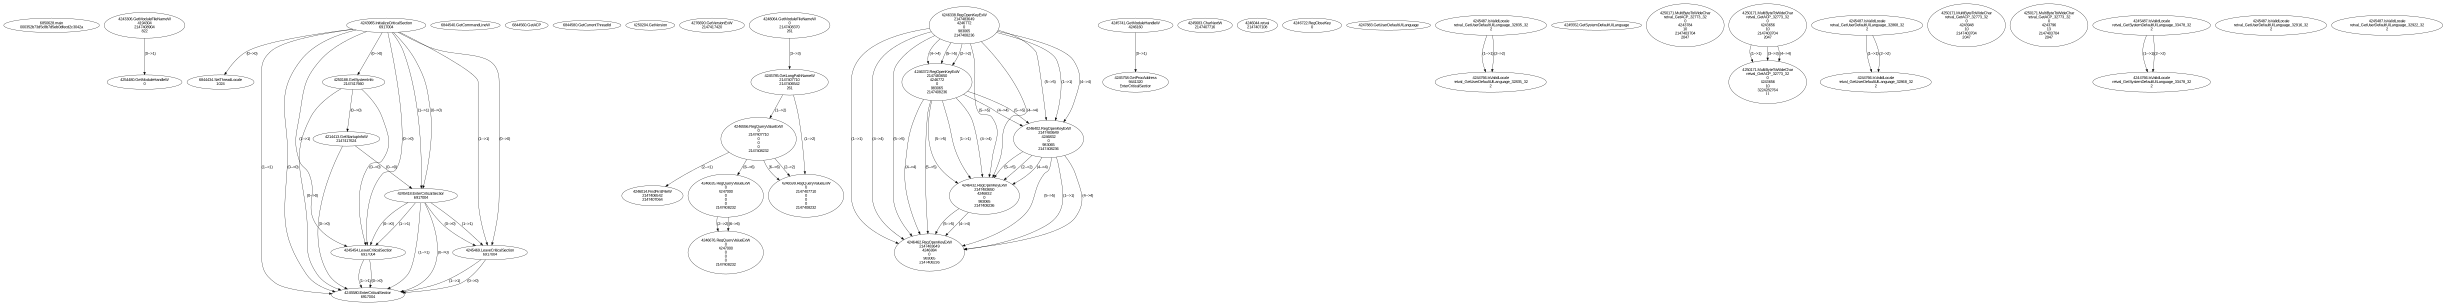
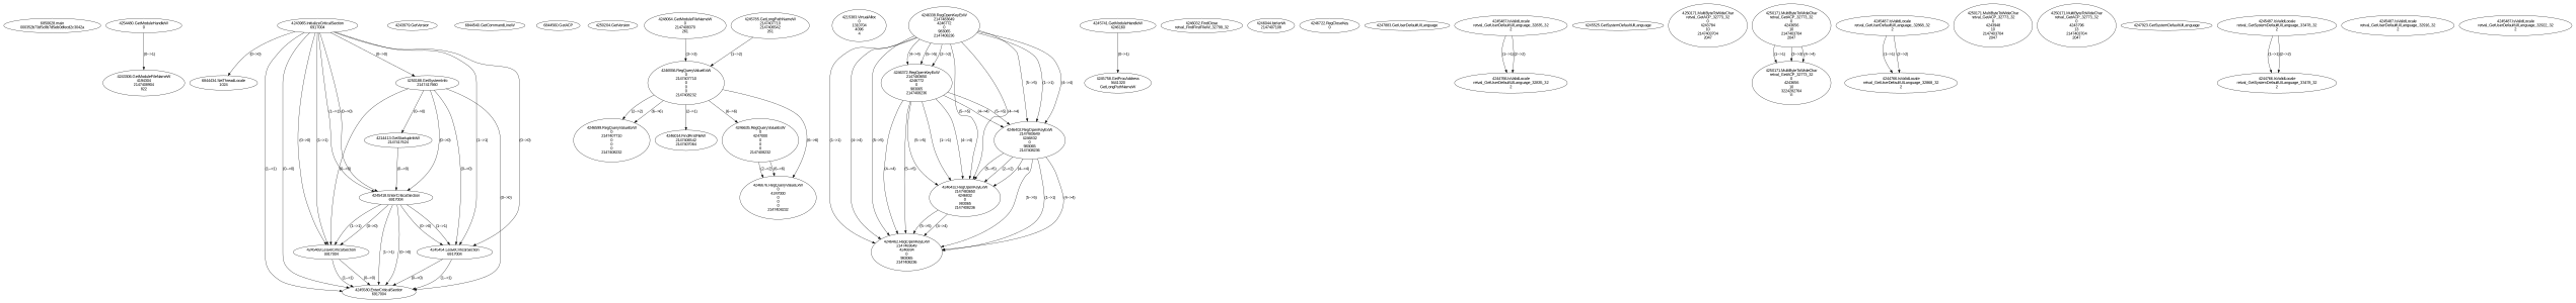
  digraph {
    fontname="Liberation Sans"
    node [fontname="Liberation Sans"]
    edge [fontname="Liberation Sans"]
    n1 [label="6850628.main\n000352b73d5c8b7d5eb0dfecd2c3042a"]
    n2 [label="4254480.GetModuleHandleW\n0"]
    n3 [label="4243306.GetModuleFileNameW\n4194304\n2147408904\n822"]
    n4 [label="6844434.SetThreadLocale\n1024"]
    n5 [label="4243965.InitializeCriticalSection\n6917004"]
    n6 [label="4250188.GetSystemInfo\n2147417660"]
    n7 [label="4245418.EnterCriticalSection\n6917004"]
    n8 [label="4245469.LeaveCriticalSection\n6917004"]
    n9 [label="4245454.LeaveCriticalSection\n6917004"]
    n10 [label="4245580.EnterCriticalSection\n6917004"]
    n11 [label="4214413.GetStartupInfoW\n2147417624"]
+   n12 [label="4243979.GetVersion\n"]
    n13 [label="6844540.GetCommandLineW\n"]
    n14 [label="6844560.GetACP\n"]
-   n15 [label="6844580.GetCurrentThreadId\n"]
    n16 [label="4250204.GetVersion\n"]
-   n17 [label="4276690.GetVersionExW\n2147417420"]
    n18 [label="4248064.GetModuleFileNameW\n0\n2147408370\n261"]
    n19 [label="4245785.GetLongPathNameW\n2147407710\n2147406542\n261"]
    n20 [label="4246556.RegQueryValueExW\n0\n2147407710\n0\n0\n0\n2147408232"]
    n21 [label="4246599.RegQueryValueExW\n0\n2147407710\n0\n0\n0\n2147408232"]
+   n22 [label="4215383.VirtualAlloc\n0\n1310704\n4096\n4"]
    n23 [label="4246338.RegOpenKeyExW\n2147483649\n4246772\n0\n983065\n2147408236"]
    n24 [label="4246372.RegOpenKeyExW\n2147483650\n4246772\n0\n983065\n2147408236"]
    n25 [label="4246402.RegOpenKeyExW\n2147483649\n4246832\n0\n983065\n2147408236"]
    n26 [label="4246432.RegOpenKeyExW\n2147483650\n4246832\n0\n983065\n2147408236"]
    n27 [label="4246462.RegOpenKeyExW\n2147483649\n4246884\n0\n983065\n2147408236"]
    n28 [label="4245741.GetModuleHandleW\n4246160"]
-   n29 [label="4245758.GetProcAddress\n9441320\nEnterCriticalSection"]
+   n29 [label="4245758.GetProcAddress\n9441320\nGetLongPathNameW"]
    n30 [label="4246014.FindFirstFileW\n2147406542\n2147407064"]
    n31 [label="4246635.RegQueryValueExW\n0\n4247000\n0\n0\n0\n2147408232"]
    n32 [label="4246676.RegQueryValueExW\n0\n4247000\n0\n0\n0\n2147408232"]
-   n33 [label="4245683.CharNextW\n2147407716"]
-   n35 [label="4246044.retval\n2147407108"]
+   n34 [label="4246032.FindClose\nretval_FindFirstFileW_32799_32"]
+   n35 [label="4246044.lstrlenW\n2147407108"]
    n36 [label="4246722.RegCloseKey\n0"]
    n37 [label="4247883.GetUserDefaultUILanguage\n"]
    n38 [label="4245487.IsValidLocale\nretval_GetUserDefaultUILanguage_32835_32\n2"]
    n39 [label="4244766.IsValidLocale\nretval_GetUserDefaultUILanguage_32835_32\n2"]
-   n41 [label="4245552.GetSystemDefaultUILanguage\n"]
+   n40 [label="4245525.GetSystemDefaultUILanguage\n"]
    n42 [label="4250171.MultiByteToWideChar\nretval_GetACP_32773_32\n0\n4243784\n10\n2147403704\n2047"]
    n43 [label="4250171.MultiByteToWideChar\nretval_GetACP_32773_32\n0\n4243656\n10\n2147403704\n2047"]
    n44 [label="4250171.MultiByteToWideChar\nretval_GetACP_32773_32\n0\n4243656\n10\n3224282764\n11"]
    n45 [label="4245487.IsValidLocale\nretval_GetUserDefaultUILanguage_32868_32\n2"]
    n46 [label="4244766.IsValidLocale\nretval_GetUserDefaultUILanguage_32868_32\n2"]
    n47 [label="4250171.MultiByteToWideChar\nretval_GetACP_32773_32\n0\n4243948\n10\n2147403704\n2047"]
    n48 [label="4250171.MultiByteToWideChar\nretval_GetACP_32773_32\n0\n4243796\n13\n2147403704\n2047"]
+   n49 [label="4247923.GetSystemDefaultUILanguage\n"]
    n50 [label="4245487.IsValidLocale\nretval_GetSystemDefaultUILanguage_33478_32\n2"]
    n51 [label="4244766.IsValidLocale\nretval_GetSystemDefaultUILanguage_33478_32\n2"]
    n52 [label="4245487.IsValidLocale\nretval_GetUserDefaultUILanguage_32916_32\n2"]
    n53 [label="4245487.IsValidLocale\nretval_GetUserDefaultUILanguage_32922_32\n2"]
-   n3 -> n2 [label="(0-->1)"]
+   n2 -> n3 [label="(0-->1)"]
    n5 -> n4 [label="(0-->0)"]
    n5 -> n6 [label="(0-->0)"]
    n5 -> n7 [label="(1-->1)"]
    n5 -> n7 [label="(0-->0)"]
    n5 -> n8 [label="(1-->1)"]
    n5 -> n8 [label="(0-->0)"]
    n5 -> n9 [label="(1-->1)"]
    n5 -> n9 [label="(0-->0)"]
    n5 -> n10 [label="(1-->1)"]
    n5 -> n10 [label="(0-->0)"]
+   n6 -> n7 [label="(0-->0)"]
+   n6 -> n8 [label="(0-->0)"]
    n6 -> n9 [label="(0-->0)"]
    n6 -> n10 [label="(0-->0)"]
    n6 -> n11 [label="(0-->0)"]
    n7 -> n8 [label="(1-->1)"]
    n7 -> n8 [label="(0-->0)"]
    n7 -> n9 [label="(1-->1)"]
    n7 -> n9 [label="(0-->0)"]
    n7 -> n10 [label="(1-->1)"]
    n7 -> n10 [label="(0-->0)"]
    n8 -> n10 [label="(1-->1)"]
    n8 -> n10 [label="(0-->0)"]
    n9 -> n10 [label="(1-->1)"]
    n9 -> n10 [label="(0-->0)"]
    n11 -> n7 [label="(0-->0)"]
-   n11 -> n10 [label="(0-->0)"]
-   n18 -> n19 [label="(3-->3)"]
+   n18 -> n20 [label="(3-->3)"]
    n19 -> n20 [label="(1-->2)"]
-   n19 -> n21 [label="(1-->2)"]
    n20 -> n21 [label="(2-->2)"]
    n20 -> n21 [label="(6-->6)"]
    n20 -> n30 [label="(2-->1)"]
    n20 -> n31 [label="(6-->6)"]
+   n20 -> n32 [label="(6-->6)"]
    n23 -> n24 [label="(2-->2)"]
    n23 -> n24 [label="(4-->4)"]
    n23 -> n24 [label="(5-->5)"]
    n23 -> n25 [label="(1-->1)"]
    n23 -> n25 [label="(4-->4)"]
    n23 -> n25 [label="(5-->5)"]
    n23 -> n26 [label="(4-->4)"]
    n23 -> n26 [label="(5-->5)"]
    n23 -> n27 [label="(1-->1)"]
    n23 -> n27 [label="(4-->4)"]
    n23 -> n27 [label="(5-->5)"]
    n24 -> n25 [label="(4-->4)"]
    n24 -> n25 [label="(5-->5)"]
    n24 -> n26 [label="(1-->1)"]
    n24 -> n26 [label="(4-->4)"]
    n24 -> n26 [label="(5-->5)"]
    n24 -> n27 [label="(4-->4)"]
    n24 -> n27 [label="(5-->5)"]
    n25 -> n26 [label="(2-->2)"]
    n25 -> n26 [label="(4-->4)"]
    n25 -> n26 [label="(5-->5)"]
    n25 -> n27 [label="(1-->1)"]
    n25 -> n27 [label="(4-->4)"]
    n25 -> n27 [label="(5-->5)"]
    n26 -> n27 [label="(4-->4)"]
    n26 -> n27 [label="(5-->5)"]
    n28 -> n29 [label="(0-->1)"]
    n31 -> n32 [label="(2-->2)"]
    n31 -> n32 [label="(6-->6)"]
    n38 -> n39 [label="(1-->1)"]
    n38 -> n39 [label="(2-->2)"]
    n43 -> n44 [label="(1-->1)"]
    n43 -> n44 [label="(3-->3)"]
    n43 -> n44 [label="(4-->4)"]
    n45 -> n46 [label="(1-->1)"]
    n45 -> n46 [label="(2-->2)"]
    n50 -> n51 [label="(1-->1)"]
    n50 -> n51 [label="(2-->2)"]
  }
